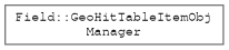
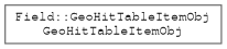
  digraph {
    rankdir=LR
-   n1 [color=grey40 fillcolor=white fontname=FreeMono fontsize=10 height=0.2 label="Field::GeoHitTableItemObj\lManager" shape=box style=filled width=0.4]
+   n1 [color=grey40 fillcolor=white fontname=FreeMono fontsize=10 height=0.2 label="Field::GeoHitTableItemObj\lGeoHitTableItemObj" shape=box style=filled width=0.4]
  }
